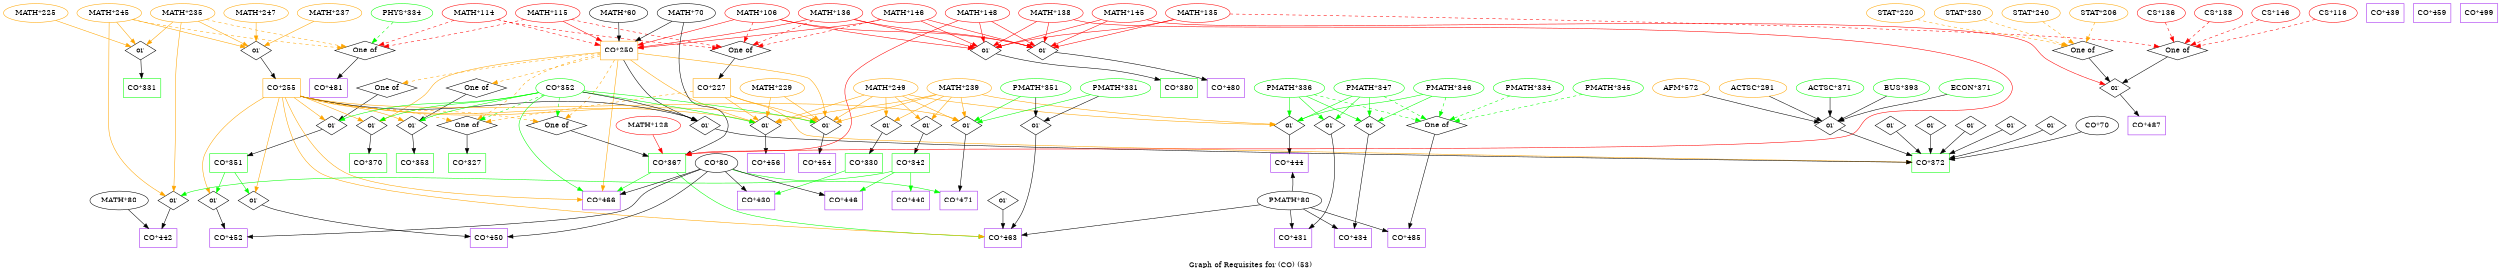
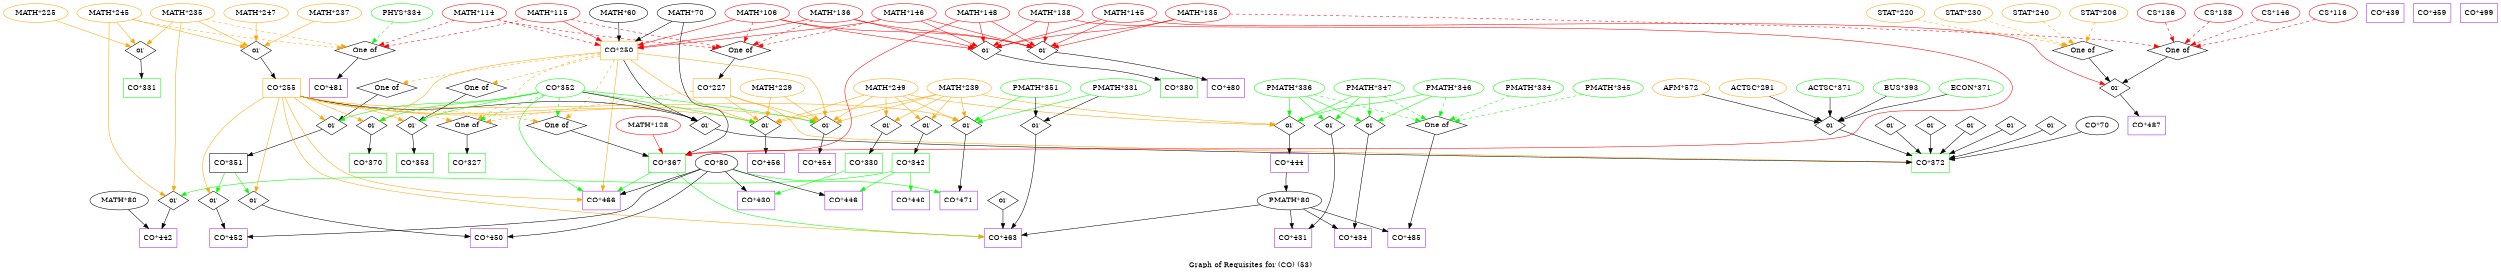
  strict digraph {
    label="Graph of Requisites for (CO) (53)"
    "CO*227" [color=orange height=0.5 shape=box width=1]
    n2 [height=0.5 label="One of" shape=diamond width=1.6085]
    "CO*372" [color=green height=0.5 shape=box width=1]
    n4 [height=0.5 label=or shape=diamond width=0.81703]
    n5 [height=0.5 label=or shape=diamond width=0.81703]
    "CO*327" [color=green height=0.5 shape=box width=1]
    "CO*454" [color=purple height=0.5 shape=box width=1]
    "CO*456" [color=purple height=0.5 shape=box width=1]
    n9 [height=0.5 label="One of" shape=diamond width=1.6085]
    "MATH*106" [color=red height=0.5 width=1.7151]
    "CO*250" [color=orange height=0.5 shape=box width=1]
    n12 [height=0.5 label=or shape=diamond width=0.81703]
    n13 [height=0.5 label=or shape=diamond width=0.81703]
    n14 [height=0.5 label="One of" shape=diamond width=1.6085]
    n15 [height=0.5 label="One of" shape=diamond width=1.6085]
    n16 [height=0.5 label="One of" shape=diamond width=1.6085]
    n17 [height=0.5 label=or shape=diamond width=0.81703]
    n18 [height=0.5 label=or shape=diamond width=0.81703]
    "CO*466" [color=purple height=0.5 shape=box width=1]
    "CO*380" [color=green height=0.5 shape=box width=1]
    "CO*480" [color=purple height=0.5 shape=box width=1]
    n22 [height=0.5 label=or shape=diamond width=0.81703]
    n23 [height=0.5 label=or shape=diamond width=0.81703]
    "CO*367" [color=green height=0.5 shape=box width=1]
    "CO*370" [color=green height=0.5 shape=box width=1]
-   "CO*351" [color=green height=0.5 shape=box width=1]
+   "CO*351" [color=black height=0.5 shape=box width=1]
    "CO*353" [color=green height=0.5 shape=box width=1]
    "CO*463" [color=purple height=0.5 shape=box width=1]
    n29 [height=0.5 label=or shape=diamond width=0.81703]
    n30 [height=0.5 label=or shape=diamond width=0.81703]
    "MATH*114" [color=red height=0.5 width=1.7151]
    n32 [height=0.5 label="One of" shape=diamond width=1.6085]
    "CO*481" [color=purple height=0.5 shape=box width=1]
    "MATH*115" [color=red height=0.5 width=1.7151]
    "MATH*136" [color=red height=0.5 width=1.7151]
    "MATH*146" [color=red height=0.5 width=1.7151]
    "CO*450" [color=purple height=0.5 shape=box width=1]
    "CO*452" [color=purple height=0.5 shape=box width=1]
    "MATH*70" [height=0.5 width=1.5526]
    "MATH*60" [height=0.5 width=1.5526]
    "CO*255" [color=orange height=0.5 shape=box width=1]
    n42 [height=0.5 label=or shape=diamond width=0.81703]
    "CO*471" [color=purple height=0.5 shape=box width=1]
    n44 [height=0.5 label=or shape=diamond width=0.81703]
    "MATH*235" [color=orange height=0.5 width=1.7151]
    n46 [height=0.5 label=or shape=diamond width=0.81703]
    n47 [height=0.5 label=or shape=diamond width=0.81703]
    "CO*331" [color=green height=0.5 shape=box width=1]
    "CO*442" [color=purple height=0.5 shape=box width=1]
    "MATH*245" [color=orange height=0.5 width=1.7151]
    "MATH*237" [color=orange height=0.5 width=1.7151]
    "MATH*247" [color=orange height=0.5 width=1.7151]
    "CO*352" [color=green height=0.5 width=1.2999]
    "CO*330" [color=green height=0.5 shape=box width=1]
    "CO*430" [color=purple height=0.5 shape=box width=1]
    n56 [height=0.5 label=or shape=diamond width=0.81703]
    "MATH*239" [color=orange height=0.5 width=1.7151]
    n58 [height=0.5 label=or shape=diamond width=0.81703]
    n59 [height=0.5 label=or shape=diamond width=0.81703]
    "CO*342" [color=green height=0.5 shape=box width=1]
    "CO*444" [color=purple height=0.5 shape=box width=1]
    "CO*440" [color=purple height=0.5 shape=box width=1]
    "CO*446" [color=purple height=0.5 shape=box width=1]
    "MATH*249" [color=orange height=0.5 width=1.7151]
    "MATH*225" [color=orange height=0.5 width=1.7151]
    "MATH*128" [color=red height=0.5 width=1.7151]
    "MATH*138" [color=red height=0.5 width=1.7151]
    "MATH*148" [color=red height=0.5 width=1.7151]
    n69 [height=0.5 label=or shape=diamond width=0.81703]
    n70 [height=0.5 label=or shape=diamond width=0.81703]
    n71 [height=0.5 label=or shape=diamond width=0.81703]
    n72 [height=0.5 label=or shape=diamond width=0.81703]
    n73 [height=0.5 label=or shape=diamond width=0.81703]
    n74 [height=0.5 label=or shape=diamond width=0.81703]
    n75 [color=orange height=0.5 label="AFM*572" width=1.5165]
    "ACTSC*291" [color=orange height=0.5 width=1.8054]
    "ACTSC*371" [color=green height=0.5 width=1.8054]
    "BUS*393" [color=green height=0.5 width=1.4985]
    "ECON*371" [color=green height=0.5 width=1.7151]
    "CO*70" [height=0.5 width=1.1374]
    "MATH*135" [color=red height=0.5 width=1.7151]
    n82 [height=0.5 label="One of" shape=diamond width=1.6085]
    n83 [height=0.5 label=or shape=diamond width=0.81703]
    "CO*487" [color=purple height=0.5 shape=box width=1]
    "MATH*145" [color=red height=0.5 width=1.7151]
    "CO*80" [height=0.5 width=1.1374]
    "CO*431" [color=purple height=0.5 shape=box width=1]
    n88 [height=0.5 label=or shape=diamond width=0.81703]
    "PMATH*336" [color=green height=0.5 width=1.8776]
    n90 [height=0.5 label=or shape=diamond width=0.81703]
    n91 [height=0.5 label="One of" shape=diamond width=1.6085]
    "CO*434" [color=purple height=0.5 shape=box width=1]
    "CO*485" [color=purple height=0.5 shape=box width=1]
    "PMATH*347" [color=green height=0.5 width=1.8776]
    "PMATH*80" [height=0.5 width=1.7151]
    "PMATH*346" [color=green height=0.5 width=1.8776]
    "CO*439" [color=purple height=0.5 shape=box width=1]
    "MATH*80" [height=0.5 width=1.5526]
    "MATH*229" [color=orange height=0.5 width=1.7151]
    "CO*459" [color=purple height=0.5 shape=box width=1]
    n101 [height=0.5 label=or shape=diamond width=0.81703]
    n102 [height=0.5 label=or shape=diamond width=0.81703]
    "PMATH*331" [color=green height=0.5 width=1.8776]
    "PMATH*351" [color=green height=0.5 width=1.8776]
    "PHYS*334" [color=green height=0.5 width=1.6429]
    "PMATH*334" [color=green height=0.5 width=1.8776]
    "PMATH*345" [color=green height=0.5 width=1.8776]
    n108 [height=0.5 label="One of" shape=diamond width=1.6085]
    "CS*116" [color=red height=0.5 width=1.2818]
    "CS*136" [color=red height=0.5 width=1.2818]
    "CS*138" [color=red height=0.5 width=1.2818]
    "CS*146" [color=red height=0.5 width=1.2818]
    "STAT*206" [color=orange height=0.5 width=1.5526]
    "STAT*220" [color=orange height=0.5 width=1.5526]
    "STAT*230" [color=orange height=0.5 width=1.5526]
    "STAT*240" [color=orange height=0.5 width=1.5526]
    "CO*499" [color=purple height=0.5 shape=box width=1]
    "CO*227" -> n2 [color=orange style=dashed]
    "CO*227" -> "CO*372" [color=orange]
    "CO*227" -> n4 [color=orange]
    "CO*227" -> n5 [color=orange]
    n2 -> "CO*327"
    n4 -> "CO*454"
    n5 -> "CO*456"
    n9 -> "CO*227"
    "MATH*106" -> n9 [color=red style=dashed]
    "MATH*106" -> "CO*250" [color=red]
    "MATH*106" -> n12 [color=red]
    "MATH*106" -> n13 [color=red]
    "CO*250" -> n2 [color=orange style=dashed]
    "CO*250" -> n4 [color=orange]
    "CO*250" -> n5 [color=orange]
    "CO*250" -> n14 [color=orange style=dashed]
    "CO*250" -> n15 [color=orange style=dashed]
    "CO*250" -> n16 [color=orange style=dashed]
    "CO*250" -> n17 [color=orange]
    "CO*250" -> n18
    "CO*250" -> "CO*466" [color=orange]
    n12 -> "CO*380"
    n13 -> "CO*480"
    n14 -> n22
    n15 -> n23
    n16 -> "CO*367"
    n17 -> "CO*370"
    n18 -> "CO*372"
    n22 -> "CO*351"
    n23 -> "CO*353"
    "CO*367" -> "CO*466" [color=green]
    "CO*367" -> "CO*463" [color=green]
    "CO*351" -> n29 [color=green]
    "CO*351" -> n30 [color=green]
    n29 -> "CO*450"
    n30 -> "CO*452"
    "MATH*114" -> n9 [color=red style=dashed]
    "MATH*114" -> "CO*250" [color=red style=dashed]
    "MATH*114" -> n32 [color=red style=dashed]
    n32 -> "CO*481"
    "MATH*115" -> n9 [color=red style=dashed]
    "MATH*115" -> "CO*250" [color=red]
    "MATH*115" -> n32 [color=red style=dashed]
    "MATH*136" -> n9 [color=red style=dashed]
    "MATH*136" -> "CO*250" [color=red]
    "MATH*136" -> n12 [color=red]
    "MATH*136" -> n13 [color=red]
    "MATH*146" -> n9 [color=red style=dashed]
    "MATH*146" -> "CO*250" [color=red]
    "MATH*146" -> n12 [color=red]
    "MATH*146" -> n13 [color=red]
    "MATH*70" -> "CO*250"
    "MATH*70" -> "CO*367"
    "MATH*60" -> "CO*250"
    "CO*255" -> n2 [color=orange style=dashed]
    "CO*255" -> n4 [color=orange]
    "CO*255" -> n5 [color=orange]
    "CO*255" -> n16 [color=orange style=dashed]
    "CO*255" -> n17 [color=orange]
    "CO*255" -> n18
    "CO*255" -> "CO*466" [color=orange]
    "CO*255" -> n22 [color=orange]
    "CO*255" -> n23 [color=orange]
    "CO*255" -> "CO*463" [color=orange]
    "CO*255" -> n29 [color=orange]
    "CO*255" -> n30 [color=orange]
    "CO*255" -> n42 [color=orange]
    n42 -> "CO*471"
    n44 -> "CO*255"
    "MATH*235" -> n32 [color=orange style=dashed]
    "MATH*235" -> n44 [color=orange]
    "MATH*235" -> n46 [color=orange]
    "MATH*235" -> n47 [color=orange]
    n46 -> "CO*331"
    n47 -> "CO*442"
    "MATH*245" -> n32 [color=orange style=dashed]
    "MATH*245" -> n44 [color=orange]
    "MATH*245" -> n46 [color=orange]
    "MATH*245" -> n47 [color=orange]
    "MATH*237" -> n44 [color=orange]
    "MATH*247" -> n44 [color=orange]
    "CO*352" -> n2 [color=green style=dashed]
    "CO*352" -> n4 [color=green]
    "CO*352" -> n5 [color=green]
    "CO*352" -> n16 [color=green style=dashed]
    "CO*352" -> n17 [color=green]
    "CO*352" -> n18
    "CO*352" -> "CO*466" [color=green]
    "CO*352" -> n22 [color=green]
    "CO*352" -> n23 [color=green]
    "CO*330" -> "CO*430" [color=green]
    n56 -> "CO*330"
    "MATH*239" -> n4 [color=orange]
    "MATH*239" -> n5 [color=orange]
    "MATH*239" -> n42 [color=orange]
    "MATH*239" -> n56 [color=orange]
    "MATH*239" -> n58 [color=orange]
    "MATH*239" -> n59 [color=orange]
    n58 -> "CO*342"
    n59 -> "CO*444"
    "CO*342" -> n47 [color=green]
    "CO*342" -> "CO*440" [color=green]
    "CO*342" -> "CO*446" [color=green]
    "MATH*249" -> n4 [color=orange]
    "MATH*249" -> n5 [color=orange]
    "MATH*249" -> n42 [color=orange]
    "MATH*249" -> n56 [color=orange]
    "MATH*249" -> n58 [color=orange]
    "MATH*249" -> n59 [color=orange]
    "MATH*225" -> n46 [color=orange]
    "MATH*128" -> "CO*367" [color=red]
    "MATH*138" -> n12 [color=red]
    "MATH*138" -> n13 [color=red]
    "MATH*138" -> "CO*367" [color=red]
    "MATH*148" -> n12 [color=red]
    "MATH*148" -> n13 [color=red]
    "MATH*148" -> "CO*367" [color=red]
    n69 -> "CO*372"
    n70 -> "CO*372"
    n71 -> "CO*372"
    n72 -> "CO*372"
    n73 -> "CO*372"
    n74 -> "CO*372"
    n75 -> n69
    "ACTSC*291" -> n69
    "ACTSC*371" -> n69
    "BUS*393" -> n69
    "ECON*371" -> n69
    "CO*70" -> "CO*372"
    "MATH*135" -> n12 [color=red]
    "MATH*135" -> n13 [color=red]
    "MATH*135" -> n82 [color=red style=dashed]
    n82 -> n83
    n83 -> "CO*487"
    "MATH*145" -> n12 [color=red]
    "MATH*145" -> n13 [color=red]
    "MATH*145" -> n83 [color=red]
    "CO*80" -> "CO*466"
    "CO*80" -> "CO*450"
    "CO*80" -> "CO*452"
    "CO*80" -> "CO*471" [color=green]
    "CO*80" -> "CO*430"
    "CO*80" -> "CO*446"
    n88 -> "CO*431"
    "PMATH*336" -> n59 [color=green]
    "PMATH*336" -> n88 [color=green]
    "PMATH*336" -> n90 [color=green]
    "PMATH*336" -> n91 [color=green style=dashed]
    n90 -> "CO*434"
    n91 -> "CO*485"
    "PMATH*347" -> n59 [color=green]
    "PMATH*347" -> n88 [color=green]
    "PMATH*347" -> n90 [color=green]
    "PMATH*347" -> n91 [color=green style=dashed]
    "PMATH*80" -> "CO*463"
-   "PMATH*80" -> "CO*444"
+   "CO*444" -> "PMATH*80"
    "PMATH*80" -> "CO*431"
    "PMATH*80" -> "CO*434"
    "PMATH*80" -> "CO*485"
    "PMATH*346" -> n59 [color=green]
    "PMATH*346" -> n90 [color=green]
    "PMATH*346" -> n91 [color=green style=dashed]
    "MATH*80" -> "CO*442"
    "MATH*229" -> n4 [color=orange]
    "MATH*229" -> n5 [color=orange]
    n101 -> "CO*463"
    n102 -> "CO*463"
    "PMATH*331" -> n42 [color=green]
    "PMATH*331" -> n101
    "PMATH*351" -> n42 [color=green]
    "PMATH*351" -> n101
    "PHYS*334" -> n32 [color=green style=dashed]
    "PMATH*334" -> n91 [color=green style=dashed]
    "PMATH*345" -> n91 [color=green style=dashed]
    n108 -> n83
    "CS*116" -> n82 [color=red style=dashed]
    "CS*136" -> n82 [color=red style=dashed]
    "CS*138" -> n82 [color=red style=dashed]
    "CS*146" -> n82 [color=red style=dashed]
    "STAT*206" -> n108 [color=orange style=dashed]
    "STAT*220" -> n108 [color=orange style=dashed]
    "STAT*230" -> n108 [color=orange style=dashed]
    "STAT*240" -> n108 [color=orange style=dashed]
  }
